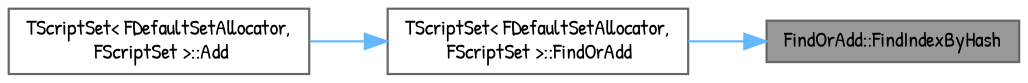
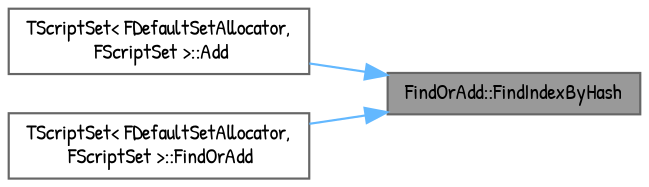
  digraph {
    fontname="Patrick Hand"
    rankdir=RL
    node [color=grey40 fillcolor=white fontname="Patrick Hand" fontsize=10 shape=box style=filled]
    edge [color=steelblue1 dir=back fontname="Patrick Hand" fontsize=10 labelfontname=Helvetica labelfontsize=10 style=solid]
    n1 [color=gray40 fillcolor=grey60 fontcolor=black height=0.2 label="FindOrAdd::FindIndexByHash" width=0.4]
    n2 [height=0.2 label="TScriptSet\< FDefaultSetAllocator,\l FScriptSet \>::Add" width=0.4]
    n3 [height=0.2 label="TScriptSet\< FDefaultSetAllocator,\l FScriptSet \>::FindOrAdd" width=0.4]
-   n3 -> n2
+   n1 -> n2
    n1 -> n3
  }
